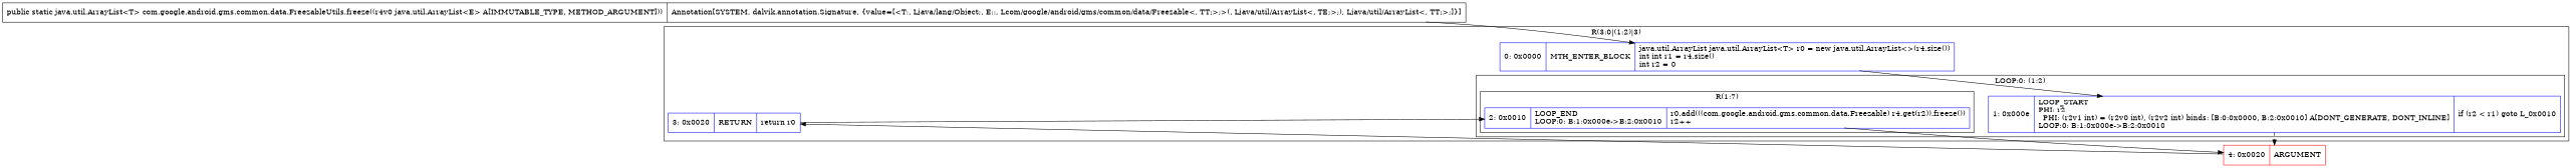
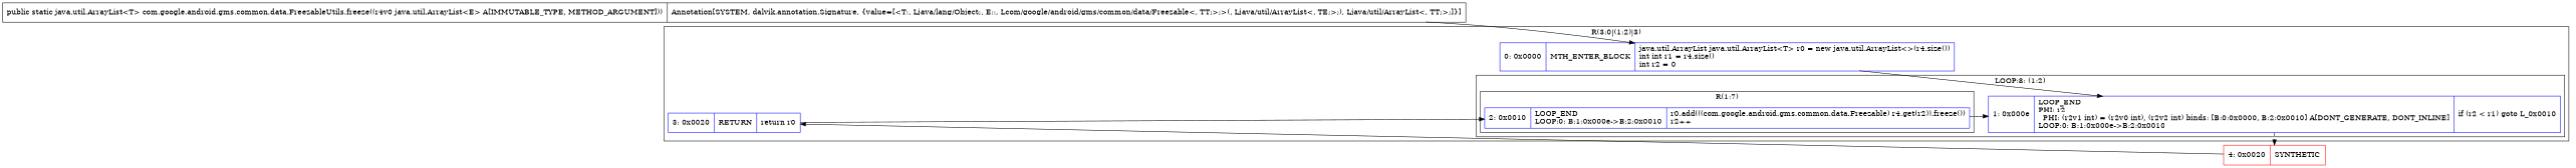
  digraph {
    rankdir=LR
    node [color=blue shape=record]
    n1 [label="{2\:\ 0x0010|LOOP_END\lLOOP:0: B:1:0x000e\-\>B:2:0x0010\l|r0.add(((com.google.android.gms.common.data.Freezable) r4.get(r2)).freeze())\lr2++\l}"]
-   n2 [label="{1\:\ 0x000e|LOOP_START\lPHI: r2 \l  PHI: (r2v1 int) = (r2v0 int), (r2v2 int) binds: [B:0:0x0000, B:2:0x0010] A[DONT_GENERATE, DONT_INLINE]\lLOOP:0: B:1:0x000e\-\>B:2:0x0010\l|if (r2 \< r1) goto L_0x0010\l}"]
+   n2 [label="{1\:\ 0x000e|LOOP_END\lPHI: r2 \l  PHI: (r2v1 int) = (r2v0 int), (r2v2 int) binds: [B:0:0x0000, B:2:0x0010] A[DONT_GENERATE, DONT_INLINE]\lLOOP:0: B:1:0x000e\-\>B:2:0x0010\l|if (r2 \< r1) goto L_0x0010\l}"]
    n3 [label="{0\:\ 0x0000|MTH_ENTER_BLOCK\l|java.util.ArrayList java.util.ArrayList\<T\> r0 = new java.util.ArrayList\<\>(r4.size())\lint int r1 = r4.size()\lint r2 = 0\l}"]
    n4 [label="{3\:\ 0x0020|RETURN\l|return r0\l}"]
-   n5 [color=red label="{4\:\ 0x0020|ARGUMENT\l}"]
+   n5 [color=red label="{4\:\ 0x0020|SYNTHETIC\l}"]
    n6 [label="{public static java.util.ArrayList\<T\> com.google.android.gms.common.data.FreezableUtils.freeze((r4v0 java.util.ArrayList\<E\> A[IMMUTABLE_TYPE, METHOD_ARGUMENT]))  | Annotation[SYSTEM, dalvik.annotation.Signature, \{value=[\<T:, Ljava\/lang\/Object;, E::, Lcom\/google\/android\/gms\/common\/data\/Freezable\<, TT;\>;\>(, Ljava\/util\/ArrayList\<, TE;\>;), Ljava\/util\/ArrayList\<, TT;\>;]\}]\l}" color=""]
    subgraph cluster_1 {
      label="R(3:0|(1:2)|3)"
      n3
      n4
      subgraph cluster_2 {
-       label="LOOP:0: (1:2)"
+       label="LOOP:8: (1:2)"
        n2
        subgraph cluster_3 {
          label="R(1:7)"
          n1
        }
      }
    }
-   n1 -> n5
+   n1 -> n2
    n2 -> n5 [style=dashed]
    n3 -> n2
    n4 -> n1
    n5 -> n4
    n6 -> n3
  }
